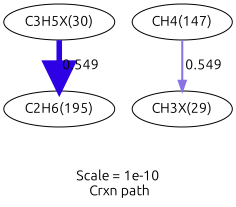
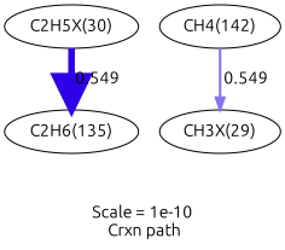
  digraph {
    fontname=Ubuntu
    label="Scale = 1e-10\l Crxn path"
    node [fontname=Ubuntu]
    edge [fontname=Ubuntu]
-   n1 [label="C3H5X(30)"]
-   n2 [label="C2H6(195)"]
-   n3 [label="CH4(147)"]
+   n1 [label="C2H5X(30)"]
+   n2 [label="C2H6(135)"]
+   n3 [label="CH4(142)"]
    n4 [label="CH3X(29)"]
    n1 -> n2 [arrowsize=2.77 color="0.7, 1.05, 0.9" label=" 0.549" style="setlinewidth(5.55)"]
    n3 -> n4 [arrowsize=1.01 color="0.7, 0.505, 0.9" label=" 0.549" style="setlinewidth(2.03)"]
  }
